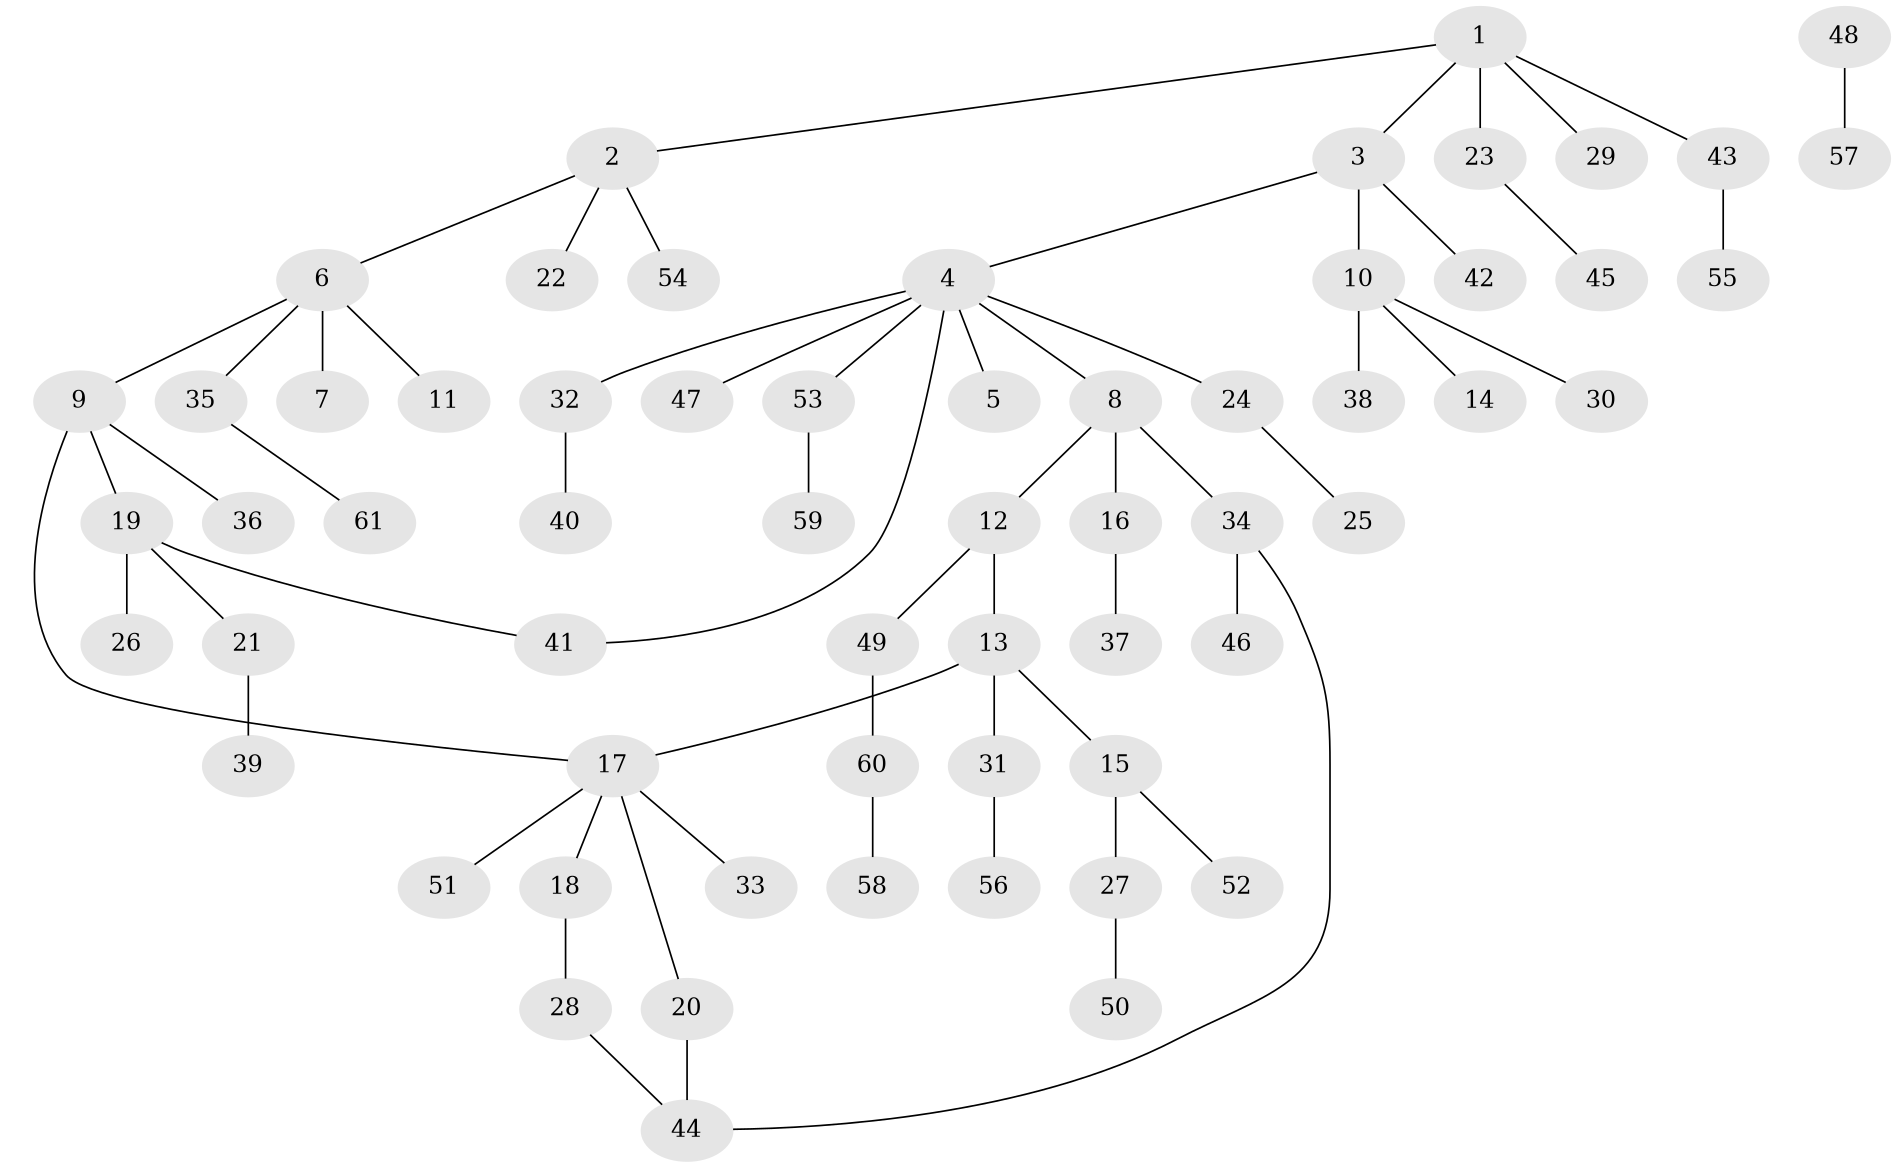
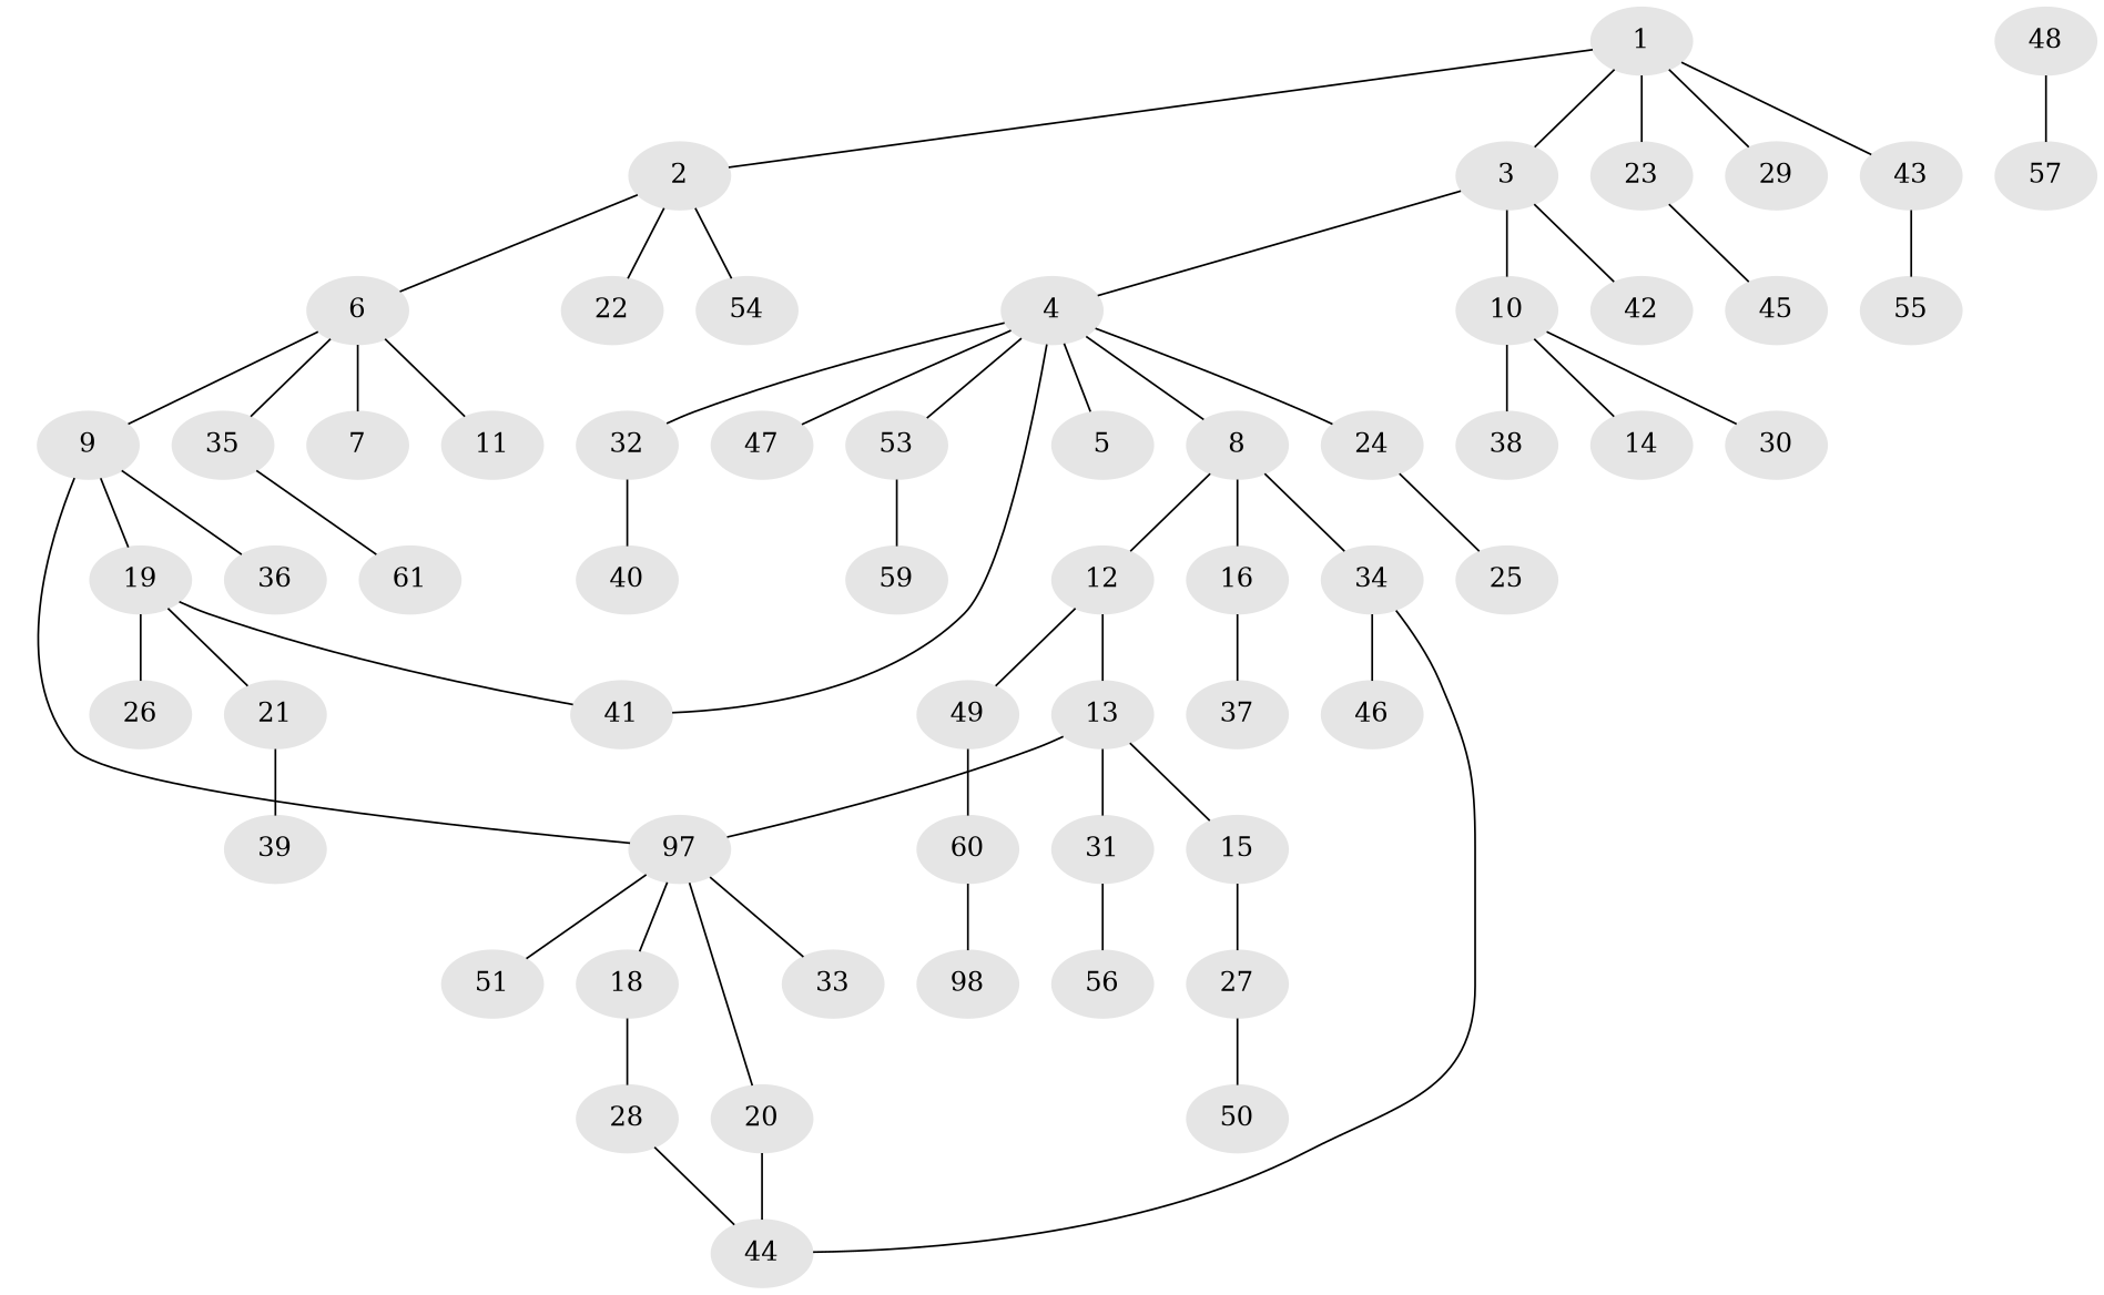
  graph {
    node [color=gray90 style=filled]
    1
    2
    3
    23
    29
    43
    6
    22
    54
    4
    10
    42
    45
    55
    7
    9
    11
    35
    5
    8
    24
    32
    41
    47
    53
    14
    30
    38
    12
    16
    34
    25
    40
    59
-   17
+   17 [label=97]
    19
    36
    61
    13
    49
    37
    44
    46
    18
    20
    33
    51
    26
    21
    15
    31
    60
    27
-   52
    56
    50
    28
    39
    48
    57
-   58
+   58 [label=98]
    1 -- 2
    1 -- 3
    1 -- 23
    1 -- 29
    1 -- 43
    2 -- 6
    2 -- 22
    2 -- 54
    3 -- 4
    3 -- 10
    3 -- 42
    23 -- 45
    43 -- 55
    6 -- 7
    6 -- 9
    6 -- 11
    6 -- 35
    4 -- 5
    4 -- 8
    4 -- 24
    4 -- 32
    4 -- 41
    4 -- 47
    4 -- 53
    10 -- 14
    10 -- 30
    10 -- 38
    9 -- 17
    9 -- 19
    9 -- 36
    35 -- 61
    8 -- 12
    8 -- 16
    8 -- 34
    24 -- 25
    32 -- 40
    53 -- 59
    12 -- 13
    12 -- 49
    16 -- 37
    34 -- 44
    34 -- 46
    17 -- 18
    17 -- 20
    17 -- 33
    17 -- 51
    19 -- 41
    19 -- 26
    19 -- 21
    13 -- 17
    13 -- 15
    13 -- 31
    49 -- 60
    18 -- 28
    20 -- 44
    21 -- 39
    15 -- 27
-   15 -- 52
    31 -- 56
    60 -- 58
    27 -- 50
    28 -- 44
    48 -- 57
  }
